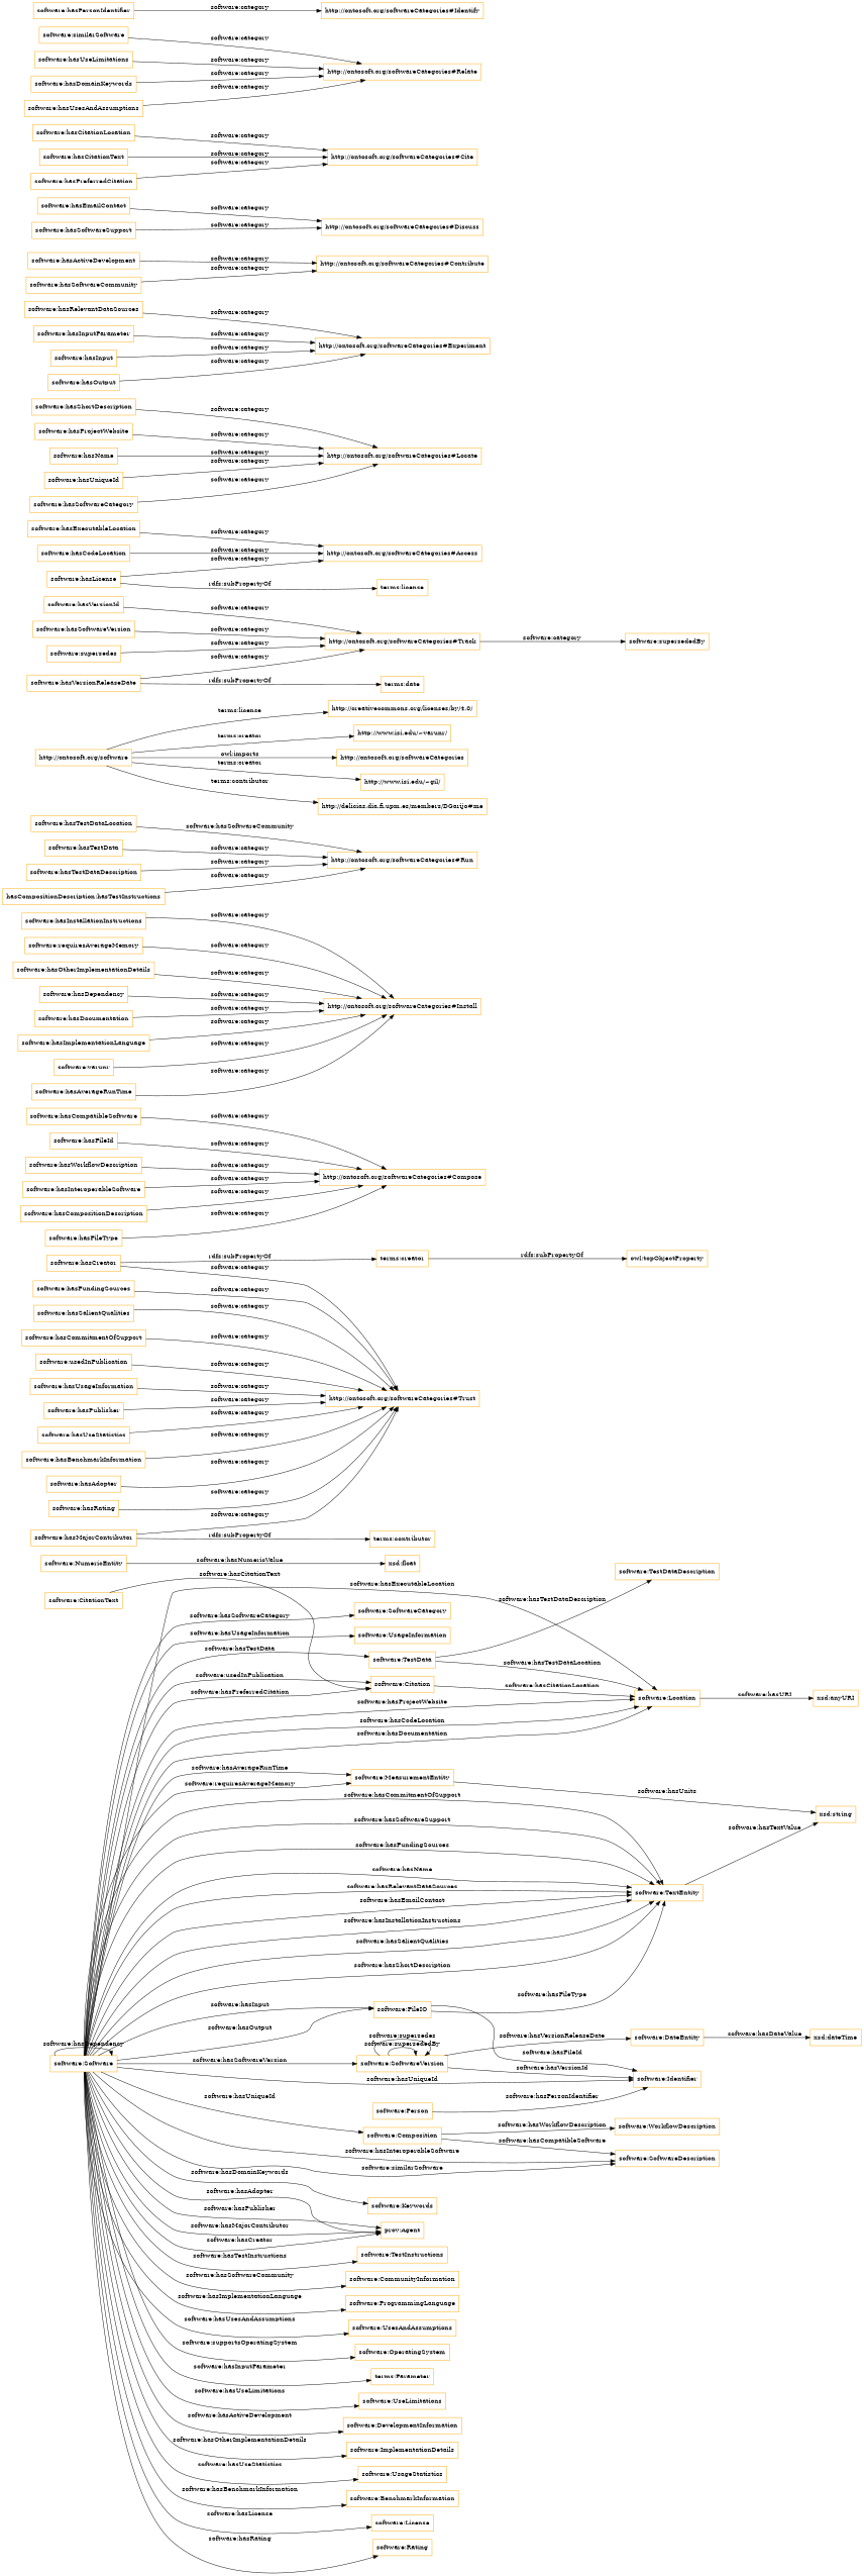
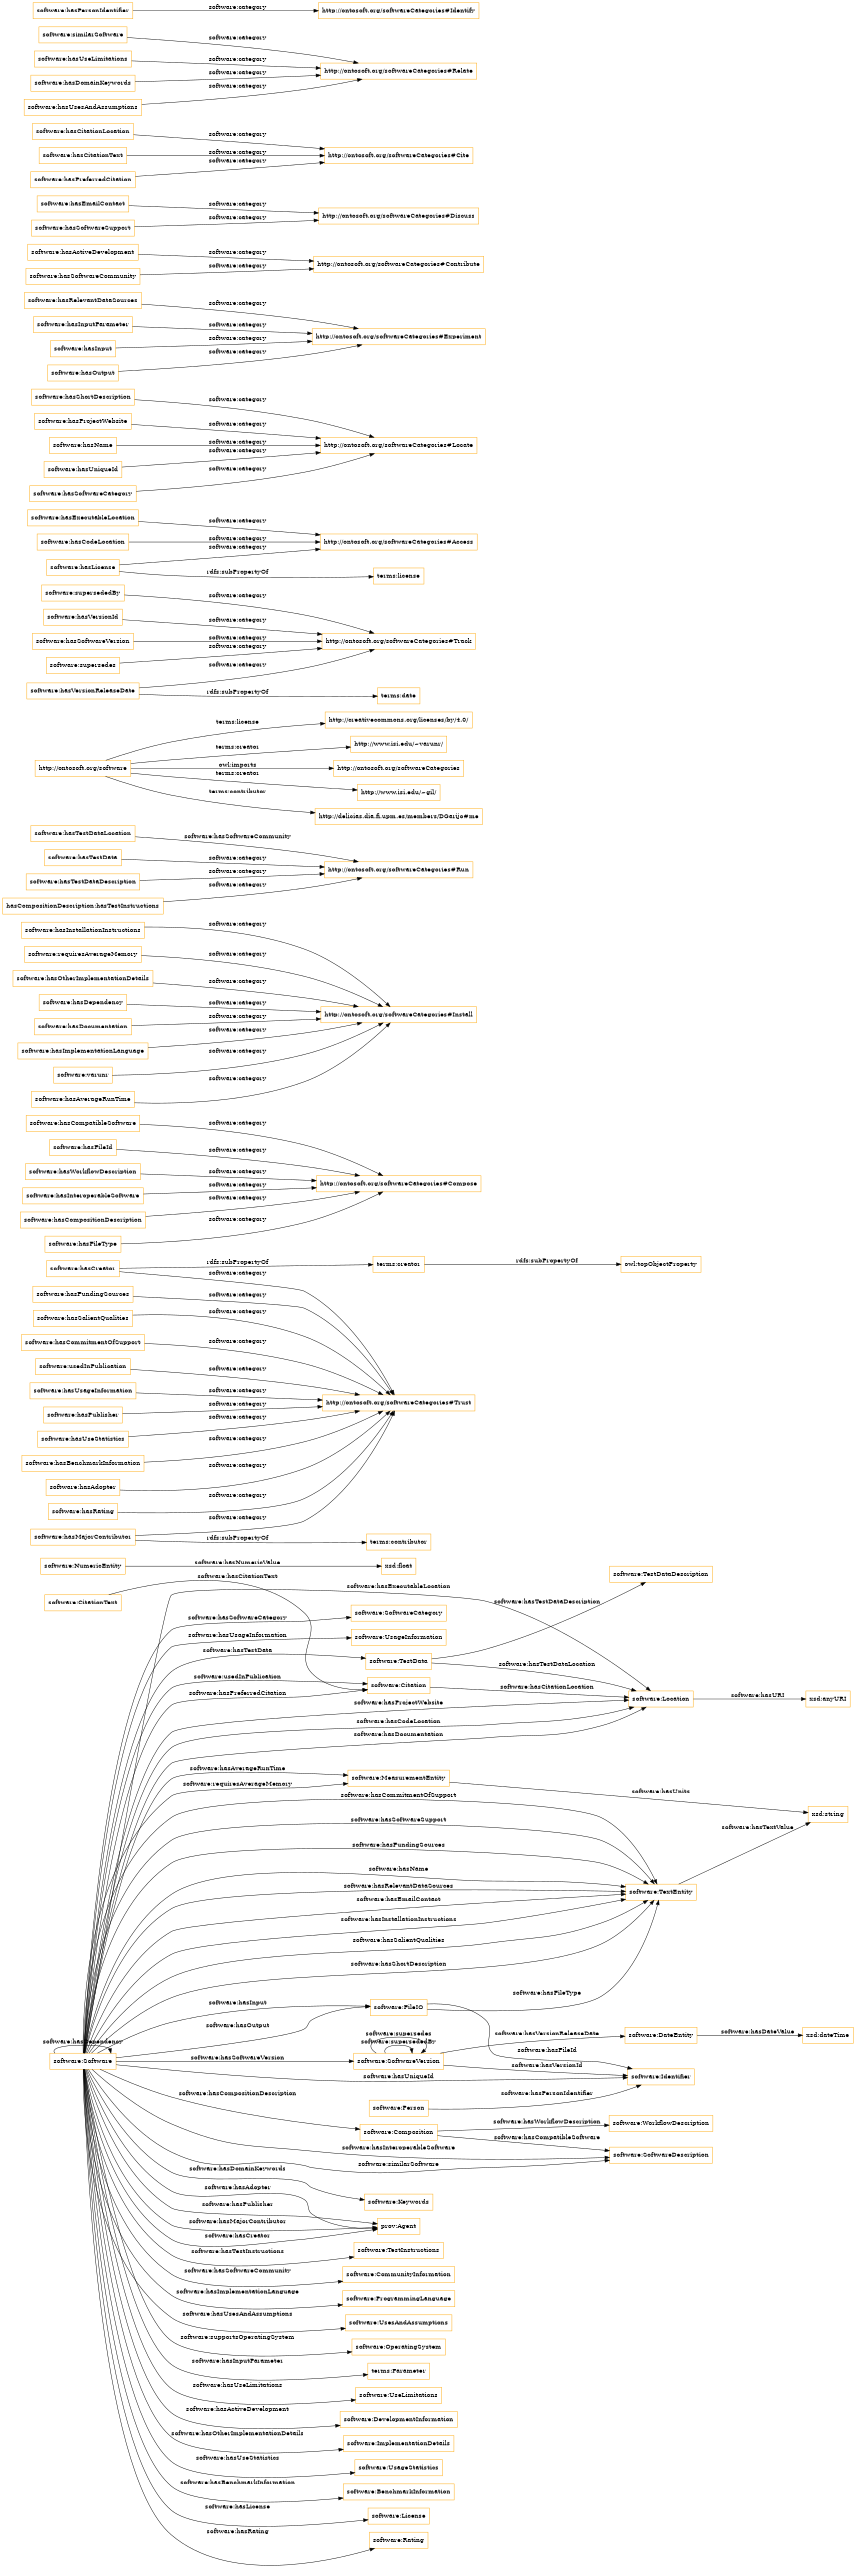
  digraph {
    rankdir=LR
    node [color=orange shape=rectangle]
    "software:TestData"
    "software:Location"
    "software:TestDataDescription"
    "xsd:anyURI"
    "software:MeasurementEntity"
    "xsd:string"
    "software:Composition"
    "software:SoftwareDescription"
    "software:WorkflowDescription"
    "software:DateEntity"
    "xsd:dateTime"
    "software:SoftwareVersion"
    "software:Identifier"
    "software:TextEntity"
    "software:Citation"
    "software:CitationText"
    "software:FileIO"
    "software:NumericEntity"
    "xsd:float"
    "software:Software"
    "software:Keywords"
    "prov:Agent"
    "software:TestInstructions"
    "software:CommunityInformation"
    "software:ProgrammingLanguage"
    "software:UsesAndAssumptions"
    "software:OperatingSystem"
    "terms:Parameter"
    "software:UseLimitations"
    "software:DevelopmentInformation"
    "software:ImplementationDetails"
    "software:UsageStatistics"
    "software:BenchmarkInformation"
    "software:License"
    "software:Rating"
    "software:UsageInformation"
    "software:SoftwareCategory"
    "software:Person"
    "software:hasSalientQualities"
    "http://ontosoft.org/softwareCategories#Trust"
    "software:hasCompatibleSoftware"
    "http://ontosoft.org/softwareCategories#Compose"
    "software:hasCommitmentOfSupport"
    "software:hasInstallationInstructions"
    "http://ontosoft.org/softwareCategories#Install"
    "software:hasTestDataLocation"
    "http://ontosoft.org/softwareCategories#Run"
    "http://ontosoft.org/software"
    "http://creativecommons.org/licenses/by/4.0/"
    "http://www.isi.edu/~varunr/"
    "http://ontosoft.org/softwareCategories"
    "http://www.isi.edu/~gil/"
    "http://delicias.dia.fi.upm.es/members/DGarijo#me"
    "software:supersededBy"
    "http://ontosoft.org/softwareCategories#Track"
    "software:hasFileId"
    "software:hasWorkflowDescription"
    "software:hasCodeLocation"
    "http://ontosoft.org/softwareCategories#Access"
    "software:hasShortDescription"
    "http://ontosoft.org/softwareCategories#Locate"
    "software:hasProjectWebsite"
    "software:usedInPublication"
    "software:hasName"
    "software:hasUsageInformation"
    "terms:creator"
    "owl:topObjectProperty"
    "software:hasCreator"
    "software:hasRelevantDataSources"
    "http://ontosoft.org/softwareCategories#Experiment"
    "software:hasUniqueId"
    "software:hasActiveDevelopment"
    "http://ontosoft.org/softwareCategories#Contribute"
    "software:hasInputParameter"
    "software:hasUseStatistics"
    "software:hasTestData"
    "software:hasEmailContact"
    "http://ontosoft.org/softwareCategories#Discuss"
    "software:hasLicense"
    "terms:license"
    "software:requiresAverageMemory"
    "software:hasTestDataDescription"
    "software:hasInteroperableSoftware"
    "software:hasCompositionDescription"
    "software:hasCitationLocation"
    "http://ontosoft.org/softwareCategories#Cite"
    "software:hasMajorContributor"
    "terms:contributor"
    "software:hasInput"
    "software:hasOtherImplementationDetails"
    "software:hasSoftwareSupport"
    "software:hasDependency"
    "software:hasVersionId"
    "software:hasExecutableLocation"
    "software:hasSoftwareCommunity"
    "software:hasBenchmarkInformation"
    "software:hasFileType"
    n98 [label="hasCompositionDescription:hasTestInstructions"]
    "software:hasDocumentation"
    "software:similarSoftware"
    "http://ontosoft.org/softwareCategories#Relate"
    "software:hasImplementationLanguage"
    "software:hasAdopter"
    "software:hasSoftwareVersion"
    "software:hasUseLimitations"
    "software:hasRating"
    "software:supersedes"
    "software:hasCitationText"
    "software:hasSoftwareCategory"
    n110 [label="software:varunr"]
    "software:hasPersonIdentifier"
    "http://ontosoft.org/softwareCategories#Identify"
    "software:hasFundingSources"
    "software:hasDomainKeywords"
    "software:hasPreferredCitation"
    "software:hasPublisher"
    "software:hasVersionReleaseDate"
    "terms:date"
    "software:hasUsesAndAssumptions"
    "software:hasAverageRunTime"
    "software:hasOutput"
    "software:TestData" -> "software:Location" [label="software:hasTestDataLocation"]
    "software:TestData" -> "software:TestDataDescription" [label="software:hasTestDataDescription"]
    "software:Location" -> "xsd:anyURI" [label="software:hasURI"]
    "software:MeasurementEntity" -> "xsd:string" [label="software:hasUnits"]
    "software:Composition" -> "software:SoftwareDescription" [label="software:hasCompatibleSoftware"]
    "software:Composition" -> "software:WorkflowDescription" [label="software:hasWorkflowDescription"]
    "software:DateEntity" -> "xsd:dateTime" [label="software:hasDateValue"]
    "software:SoftwareVersion" -> "software:DateEntity" [label="software:hasVersionReleaseDate"]
    "software:SoftwareVersion" -> "software:SoftwareVersion" [label="software:supersededBy"]
    "software:SoftwareVersion" -> "software:SoftwareVersion" [label="software:supersedes"]
    "software:SoftwareVersion" -> "software:Identifier" [label="software:hasVersionId"]
    "software:TextEntity" -> "xsd:string" [label="software:hasTextValue"]
    "software:Citation" -> "software:Location" [label="software:hasCitationLocation"]
    "software:CitationText" -> "software:Citation" [label="software:hasCitationText"]
    "software:FileIO" -> "software:Identifier" [label="software:hasFileId"]
    "software:FileIO" -> "software:TextEntity" [label="software:hasFileType"]
    "software:NumericEntity" -> "xsd:float" [label="software:hasNumericValue"]
    "software:Software" -> "software:TestData" [label="software:hasTestData"]
    "software:Software" -> "software:Location" [label="software:hasCodeLocation"]
    "software:Software" -> "software:Location" [label="software:hasProjectWebsite"]
    "software:Software" -> "software:Location" [label="software:hasDocumentation"]
    "software:Software" -> "software:Location" [label="software:hasExecutableLocation"]
    "software:Software" -> "software:MeasurementEntity" [label="software:hasAverageRunTime"]
    "software:Software" -> "software:MeasurementEntity" [label="software:requiresAverageMemory"]
-   "software:Software" -> "software:Composition" [label="software:hasUniqueId"]
+   "software:Software" -> "software:Composition" [label="software:hasCompositionDescription"]
    "software:Software" -> "software:SoftwareDescription" [label="software:hasInteroperableSoftware"]
    "software:Software" -> "software:SoftwareDescription" [label="software:similarSoftware"]
    "software:Software" -> "software:SoftwareVersion" [label="software:hasSoftwareVersion"]
    "software:Software" -> "software:Identifier" [label="software:hasUniqueId"]
    "software:Software" -> "software:TextEntity" [label="software:hasRelevantDataSources"]
    "software:Software" -> "software:TextEntity" [label="software:hasEmailContact"]
    "software:Software" -> "software:TextEntity" [label="software:hasInstallationInstructions"]
    "software:Software" -> "software:TextEntity" [label="software:hasSalientQualities"]
    "software:Software" -> "software:TextEntity" [label="software:hasShortDescription"]
    "software:Software" -> "software:TextEntity" [label="software:hasCommitmentOfSupport"]
    "software:Software" -> "software:TextEntity" [label="software:hasSoftwareSupport"]
    "software:Software" -> "software:TextEntity" [label="software:hasFundingSources"]
    "software:Software" -> "software:TextEntity" [label="software:hasName"]
    "software:Software" -> "software:Citation" [label="software:usedInPublication"]
    "software:Software" -> "software:Citation" [label="software:hasPreferredCitation"]
    "software:Software" -> "software:FileIO" [label="software:hasOutput"]
    "software:Software" -> "software:FileIO" [label="software:hasInput"]
    "software:Software" -> "software:Software" [label="software:hasDependency"]
    "software:Software" -> "software:Keywords" [label="software:hasDomainKeywords"]
    "software:Software" -> "prov:Agent" [label="software:hasAdopter"]
    "software:Software" -> "prov:Agent" [label="software:hasPublisher"]
    "software:Software" -> "prov:Agent" [label="software:hasMajorContributor"]
    "software:Software" -> "prov:Agent" [label="software:hasCreator"]
    "software:Software" -> "software:TestInstructions" [label="software:hasTestInstructions"]
    "software:Software" -> "software:CommunityInformation" [label="software:hasSoftwareCommunity"]
    "software:Software" -> "software:ProgrammingLanguage" [label="software:hasImplementationLanguage"]
    "software:Software" -> "software:UsesAndAssumptions" [label="software:hasUsesAndAssumptions"]
    "software:Software" -> "software:OperatingSystem" [label="software:supportsOperatingSystem"]
    "software:Software" -> "terms:Parameter" [label="software:hasInputParameter"]
    "software:Software" -> "software:UseLimitations" [label="software:hasUseLimitations"]
    "software:Software" -> "software:DevelopmentInformation" [label="software:hasActiveDevelopment"]
    "software:Software" -> "software:ImplementationDetails" [label="software:hasOtherImplementationDetails"]
    "software:Software" -> "software:UsageStatistics" [label="software:hasUseStatistics"]
    "software:Software" -> "software:BenchmarkInformation" [label="software:hasBenchmarkInformation"]
    "software:Software" -> "software:License" [label="software:hasLicense"]
    "software:Software" -> "software:Rating" [label="software:hasRating"]
    "software:Software" -> "software:UsageInformation" [label="software:hasUsageInformation"]
    "software:Software" -> "software:SoftwareCategory" [label="software:hasSoftwareCategory"]
    "software:Person" -> "software:Identifier" [label="software:hasPersonIdentifier"]
    "software:hasSalientQualities" -> "http://ontosoft.org/softwareCategories#Trust" [label="software:category"]
    "software:hasCompatibleSoftware" -> "http://ontosoft.org/softwareCategories#Compose" [label="software:category"]
    "software:hasCommitmentOfSupport" -> "http://ontosoft.org/softwareCategories#Trust" [label="software:category"]
    "software:hasInstallationInstructions" -> "http://ontosoft.org/softwareCategories#Install" [label="software:category"]
    "software:hasTestDataLocation" -> "http://ontosoft.org/softwareCategories#Run" [label="software:hasSoftwareCommunity"]
    "http://ontosoft.org/software" -> "http://creativecommons.org/licenses/by/4.0/" [label="terms:license"]
    "http://ontosoft.org/software" -> "http://www.isi.edu/~varunr/" [label="terms:creator"]
    "http://ontosoft.org/software" -> "http://ontosoft.org/softwareCategories" [label="owl:imports"]
    "http://ontosoft.org/software" -> "http://www.isi.edu/~gil/" [label="terms:creator"]
    "http://ontosoft.org/software" -> "http://delicias.dia.fi.upm.es/members/DGarijo#me" [label="terms:contributor"]
-   "http://ontosoft.org/softwareCategories#Track" -> "software:supersededBy" [label="software:category"]
+   "software:supersededBy" -> "http://ontosoft.org/softwareCategories#Track" [label="software:category"]
    "software:hasFileId" -> "http://ontosoft.org/softwareCategories#Compose" [label="software:category"]
    "software:hasWorkflowDescription" -> "http://ontosoft.org/softwareCategories#Compose" [label="software:category"]
    "software:hasCodeLocation" -> "http://ontosoft.org/softwareCategories#Access" [label="software:category"]
    "software:hasShortDescription" -> "http://ontosoft.org/softwareCategories#Locate" [label="software:category"]
    "software:hasProjectWebsite" -> "http://ontosoft.org/softwareCategories#Locate" [label="software:category"]
    "software:usedInPublication" -> "http://ontosoft.org/softwareCategories#Trust" [label="software:category"]
    "software:hasName" -> "http://ontosoft.org/softwareCategories#Locate" [label="software:category"]
    "software:hasUsageInformation" -> "http://ontosoft.org/softwareCategories#Trust" [label="software:category"]
    "terms:creator" -> "owl:topObjectProperty" [label="rdfs:subPropertyOf"]
    "software:hasCreator" -> "http://ontosoft.org/softwareCategories#Trust" [label="software:category"]
    "software:hasCreator" -> "terms:creator" [label="rdfs:subPropertyOf"]
    "software:hasRelevantDataSources" -> "http://ontosoft.org/softwareCategories#Experiment" [label="software:category"]
    "software:hasUniqueId" -> "http://ontosoft.org/softwareCategories#Locate" [label="software:category"]
    "software:hasActiveDevelopment" -> "http://ontosoft.org/softwareCategories#Contribute" [label="software:category"]
    "software:hasInputParameter" -> "http://ontosoft.org/softwareCategories#Experiment" [label="software:category"]
    "software:hasUseStatistics" -> "http://ontosoft.org/softwareCategories#Trust" [label="software:category"]
    "software:hasTestData" -> "http://ontosoft.org/softwareCategories#Run" [label="software:category"]
    "software:hasEmailContact" -> "http://ontosoft.org/softwareCategories#Discuss" [label="software:category"]
    "software:hasLicense" -> "http://ontosoft.org/softwareCategories#Access" [label="software:category"]
    "software:hasLicense" -> "terms:license" [label="rdfs:subPropertyOf"]
    "software:requiresAverageMemory" -> "http://ontosoft.org/softwareCategories#Install" [label="software:category"]
    "software:hasTestDataDescription" -> "http://ontosoft.org/softwareCategories#Run" [label="software:category"]
    "software:hasInteroperableSoftware" -> "http://ontosoft.org/softwareCategories#Compose" [label="software:category"]
    "software:hasCompositionDescription" -> "http://ontosoft.org/softwareCategories#Compose" [label="software:category"]
    "software:hasCitationLocation" -> "http://ontosoft.org/softwareCategories#Cite" [label="software:category"]
    "software:hasMajorContributor" -> "http://ontosoft.org/softwareCategories#Trust" [label="software:category"]
    "software:hasMajorContributor" -> "terms:contributor" [label="rdfs:subPropertyOf"]
    "software:hasInput" -> "http://ontosoft.org/softwareCategories#Experiment" [label="software:category"]
    "software:hasOtherImplementationDetails" -> "http://ontosoft.org/softwareCategories#Install" [label="software:category"]
    "software:hasSoftwareSupport" -> "http://ontosoft.org/softwareCategories#Discuss" [label="software:category"]
    "software:hasDependency" -> "http://ontosoft.org/softwareCategories#Install" [label="software:category"]
    "software:hasVersionId" -> "http://ontosoft.org/softwareCategories#Track" [label="software:category"]
    "software:hasExecutableLocation" -> "http://ontosoft.org/softwareCategories#Access" [label="software:category"]
    "software:hasSoftwareCommunity" -> "http://ontosoft.org/softwareCategories#Contribute" [label="software:category"]
    "software:hasBenchmarkInformation" -> "http://ontosoft.org/softwareCategories#Trust" [label="software:category"]
    "software:hasFileType" -> "http://ontosoft.org/softwareCategories#Compose" [label="software:category"]
    n98 -> "http://ontosoft.org/softwareCategories#Run" [label="software:category"]
    "software:hasDocumentation" -> "http://ontosoft.org/softwareCategories#Install" [label="software:category"]
    "software:similarSoftware" -> "http://ontosoft.org/softwareCategories#Relate" [label="software:category"]
    "software:hasImplementationLanguage" -> "http://ontosoft.org/softwareCategories#Install" [label="software:category"]
    "software:hasAdopter" -> "http://ontosoft.org/softwareCategories#Trust" [label="software:category"]
    "software:hasSoftwareVersion" -> "http://ontosoft.org/softwareCategories#Track" [label="software:category"]
    "software:hasUseLimitations" -> "http://ontosoft.org/softwareCategories#Relate" [label="software:category"]
    "software:hasRating" -> "http://ontosoft.org/softwareCategories#Trust" [label="software:category"]
    "software:supersedes" -> "http://ontosoft.org/softwareCategories#Track" [label="software:category"]
    "software:hasCitationText" -> "http://ontosoft.org/softwareCategories#Cite" [label="software:category"]
    "software:hasSoftwareCategory" -> "http://ontosoft.org/softwareCategories#Locate" [label="software:category"]
    n110 -> "http://ontosoft.org/softwareCategories#Install" [label="software:category"]
    "software:hasPersonIdentifier" -> "http://ontosoft.org/softwareCategories#Identify" [label="software:category"]
    "software:hasFundingSources" -> "http://ontosoft.org/softwareCategories#Trust" [label="software:category"]
    "software:hasDomainKeywords" -> "http://ontosoft.org/softwareCategories#Relate" [label="software:category"]
    "software:hasPreferredCitation" -> "http://ontosoft.org/softwareCategories#Cite" [label="software:category"]
    "software:hasPublisher" -> "http://ontosoft.org/softwareCategories#Trust" [label="software:category"]
    "software:hasVersionReleaseDate" -> "http://ontosoft.org/softwareCategories#Track" [label="software:category"]
    "software:hasVersionReleaseDate" -> "terms:date" [label="rdfs:subPropertyOf"]
    "software:hasUsesAndAssumptions" -> "http://ontosoft.org/softwareCategories#Relate" [label="software:category"]
    "software:hasAverageRunTime" -> "http://ontosoft.org/softwareCategories#Install" [label="software:category"]
    "software:hasOutput" -> "http://ontosoft.org/softwareCategories#Experiment" [label="software:category"]
  }
